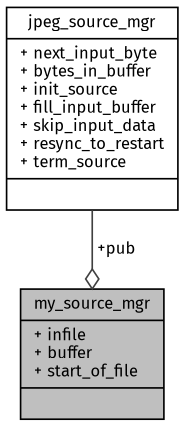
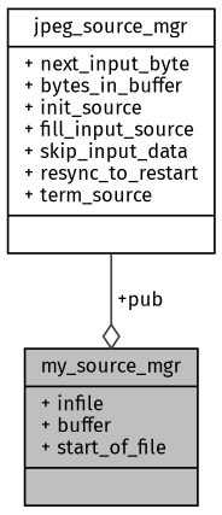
  digraph {
    fontname="Fira Sans"
    node [color=black fontname="Fira Sans" fontsize=10 shape=record style=filled]
    n1 [fillcolor=grey75 fontcolor=black height=0.2 label="{my_source_mgr\n|+ infile\l+ buffer\l+ start_of_file\l|}" width=0.4]
-   n2 [fillcolor=white height=0.2 label="{jpeg_source_mgr\n|+ next_input_byte\l+ bytes_in_buffer\l+ init_source\l+ fill_input_buffer\l+ skip_input_data\l+ resync_to_restart\l+ term_source\l|}" width=0.4]
+   n2 [fillcolor=white height=0.2 label="{jpeg_source_mgr\n|+ next_input_byte\l+ bytes_in_buffer\l+ init_source\l+ fill_input_source\l+ skip_input_data\l+ resync_to_restart\l+ term_source\l|}" width=0.4]
    n2 -> n1 [arrowhead=odiamond color=grey25 fontname="Fira Sans" fontsize=10 label=" +pub" labelfontname=Helvetica labelfontsize=10 style=solid]
  }
